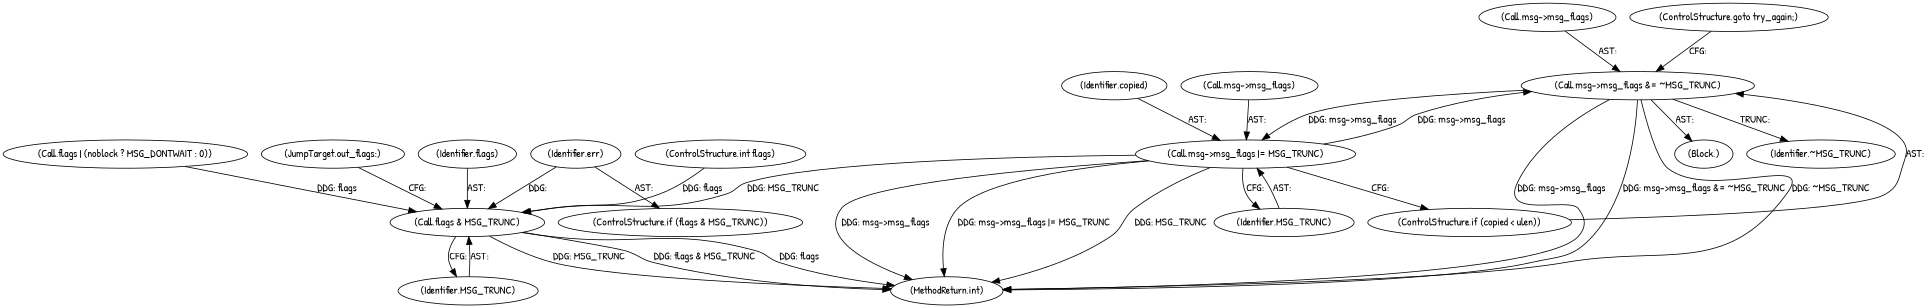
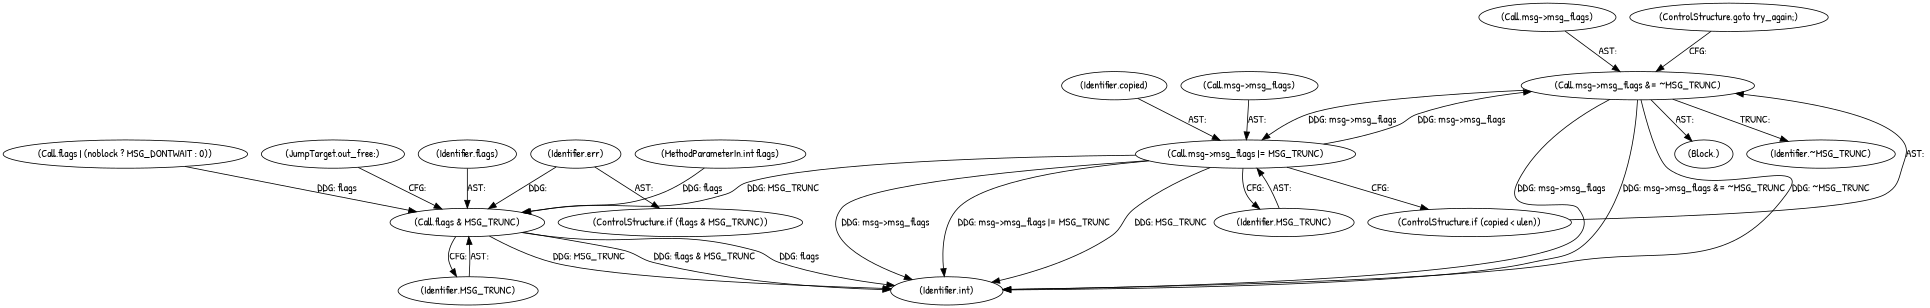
  digraph {
    fontname="Patrick Hand"
    node [fontname="Patrick Hand"]
    edge [fontname="Patrick Hand"]
    n1 [label="(Call,msg->msg_flags &= ~MSG_TRUNC)"]
    n2 [label="(Call,msg->msg_flags |= MSG_TRUNC)"]
-   n3 [label="(MethodReturn,int)"]
+   n3 [label="(Identifier,int)"]
    n4 [label="(Block,)"]
    n5 [label="(Identifier,~MSG_TRUNC)"]
    n6 [label="(Call,flags & MSG_TRUNC)"]
    n7 [label="(Identifier,MSG_TRUNC)"]
    n8 [label="(ControlStructure,if (copied < ulen))"]
    n9 [label="(Identifier,MSG_TRUNC)"]
    n10 [label="(ControlStructure,if (flags & MSG_TRUNC))"]
    n11 [label="(Call,msg->msg_flags)"]
    n12 [label="(Identifier,copied)"]
    n13 [label="(Call,flags | (noblock ? MSG_DONTWAIT : 0))"]
    n14 [label="(ControlStructure,goto try_again;)"]
-   n15 [label="(JumpTarget,out_flags:)"]
+   n15 [label="(JumpTarget,out_free:)"]
    n16 [label="(Identifier,flags)"]
    n17 [label="(Identifier,err)"]
-   n18 [label="(ControlStructure,int flags)"]
+   n18 [label="(MethodParameterIn,int flags)"]
    n19 [label="(Call,msg->msg_flags)"]
    n1 -> n2 [label="DDG: msg->msg_flags"]
    n1 -> n3 [label="DDG: msg->msg_flags"]
    n1 -> n3 [label="DDG: msg->msg_flags &= ~MSG_TRUNC"]
    n1 -> n3 [label="DDG: ~MSG_TRUNC"]
    n1 -> n4 [label="AST: "]
    n1 -> n5 [label="TRUNC: "]
    n2 -> n1 [label="DDG: msg->msg_flags"]
    n2 -> n3 [label="DDG: msg->msg_flags"]
    n2 -> n3 [label="DDG: msg->msg_flags |= MSG_TRUNC"]
    n2 -> n3 [label="DDG: MSG_TRUNC"]
    n2 -> n6 [label="DDG: MSG_TRUNC"]
    n2 -> n7 [label="CFG: "]
    n2 -> n8 [label="CFG: "]
    n6 -> n3 [label="DDG: MSG_TRUNC"]
    n6 -> n3 [label="DDG: flags & MSG_TRUNC"]
    n6 -> n3 [label="DDG: flags"]
    n6 -> n9 [label="CFG: "]
    n7 -> n2 [label="AST: "]
    n8 -> n1 [label="AST: "]
    n9 -> n6 [label="AST: "]
    n11 -> n1 [label="AST: "]
    n12 -> n2 [label="AST: "]
    n13 -> n6 [label="DDG: flags"]
    n14 -> n1 [label="CFG: "]
    n15 -> n6 [label="CFG: "]
    n16 -> n6 [label="AST: "]
    n17 -> n6 [label="DDG: "]
    n17 -> n10 [label="AST: "]
    n18 -> n6 [label="DDG: flags"]
    n19 -> n2 [label="AST: "]
  }
